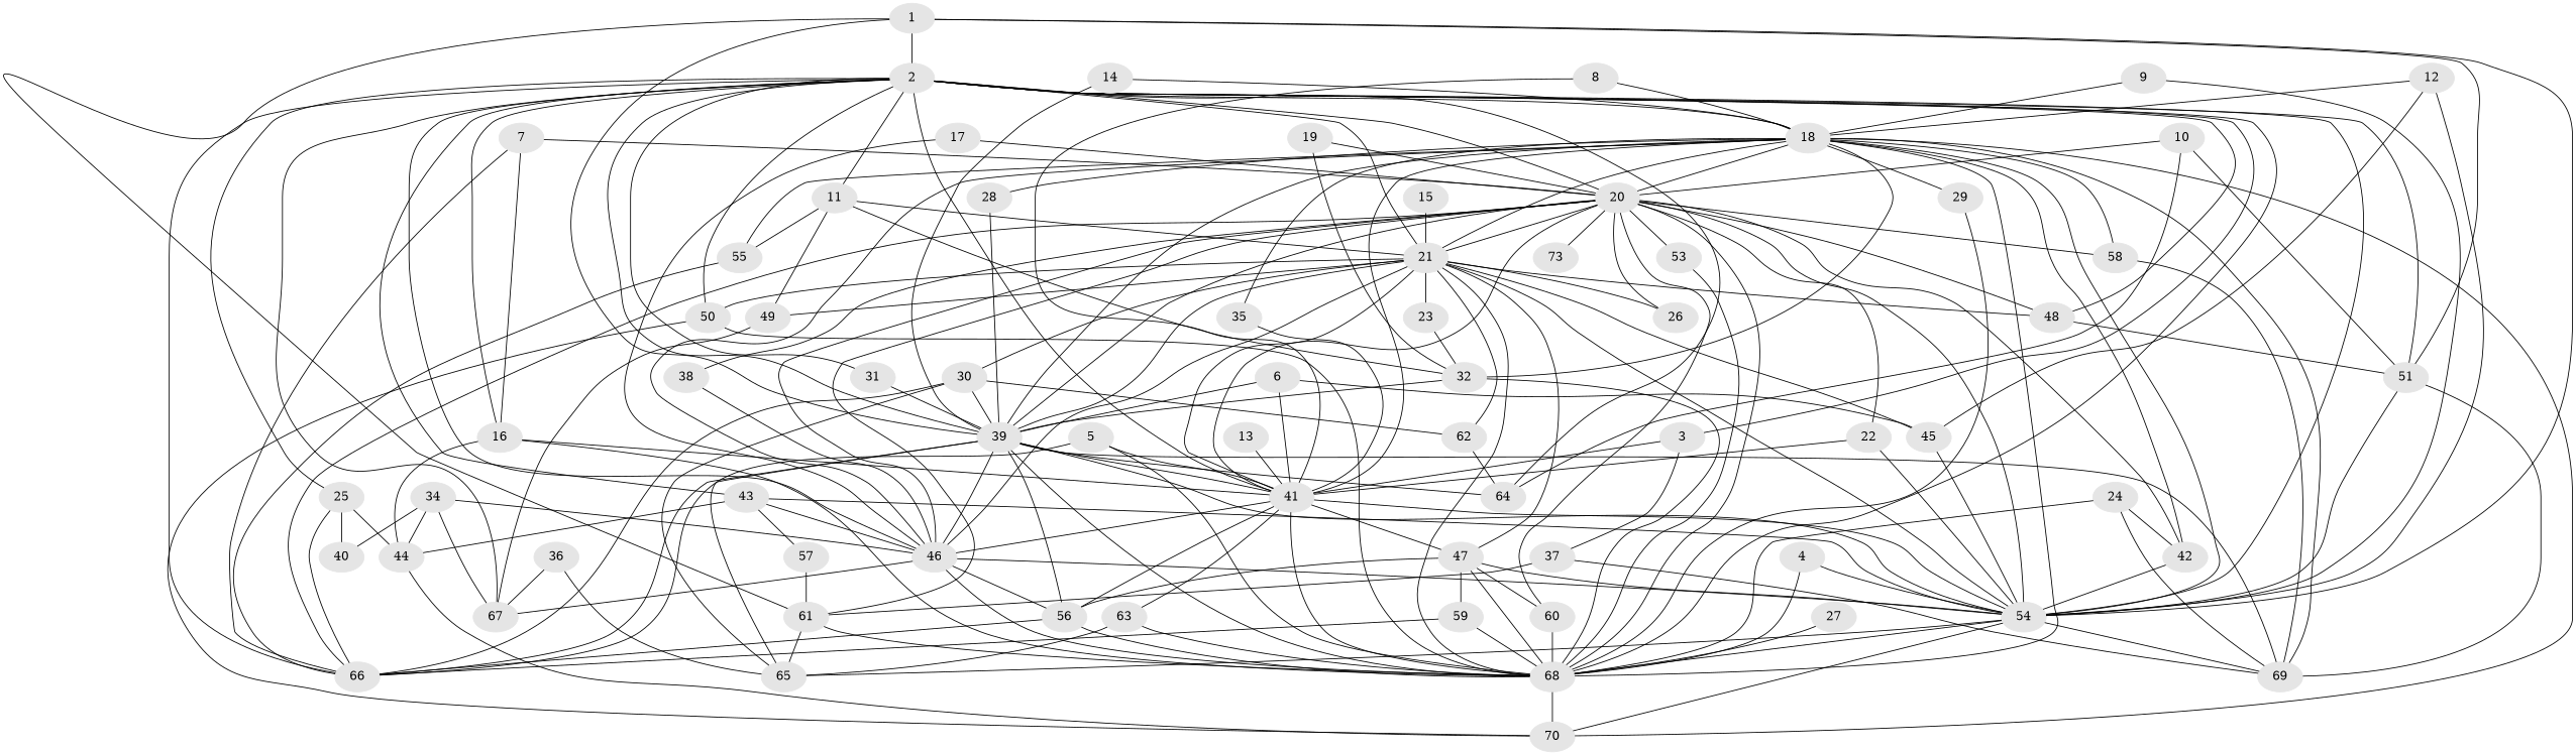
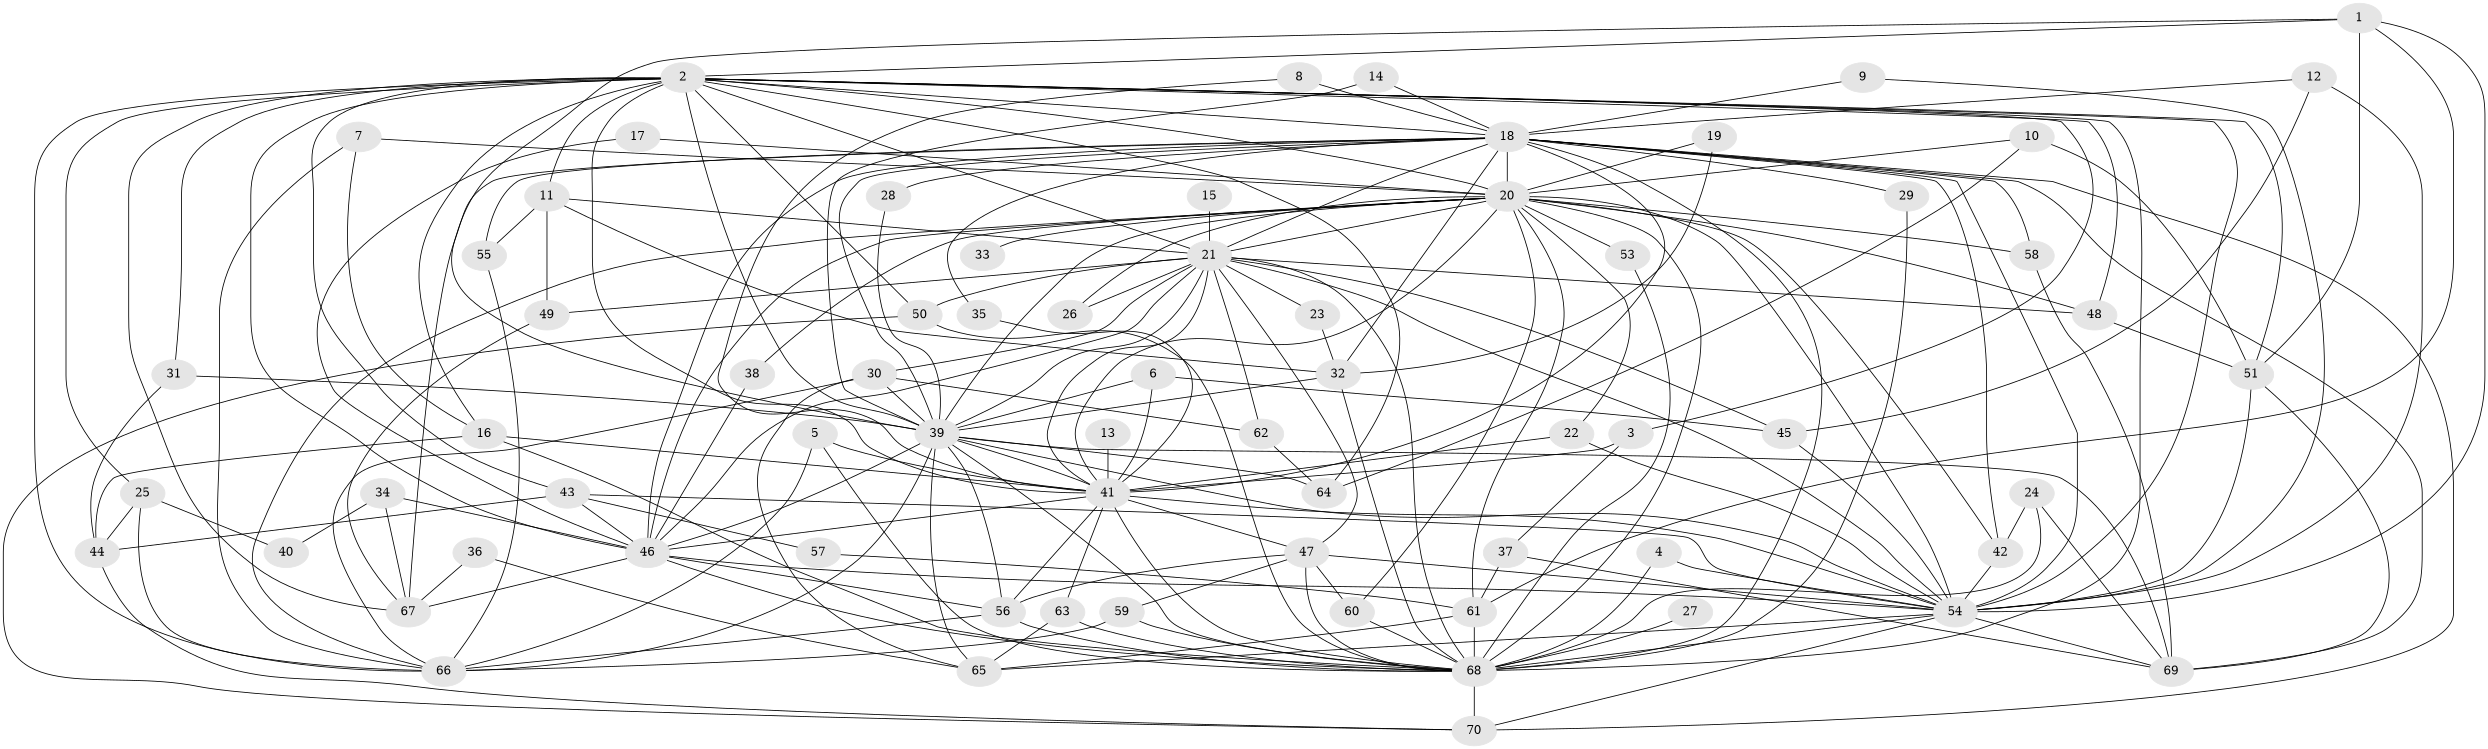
  graph {
    node [color=gray90 style=filled]
    edge [weight=1.0]
    1
    2
    39
    51
    54
    61
    3
    11
    16
    18
    20
    21
    25
    31
    41
    43
    46
    48
    50
    64
    66
    67
    68
    69
    65
    56
    70
    37
    32
    49
    55
    44
    28
    29
    35
    42
    58
    22
    26
-   33 [label=73]
+   33
    38
    53
    60
    45
    23
    30
    47
    62
    40
    63
    57
    4
    5
    6
    7
    8
    9
    10
    12
    13
    14
    15
    17
    19
    59
    24
    27
    34
    36
    1 -- 2
    1 -- 39
    1 -- 51
    1 -- 54
    1 -- 61
    2 -- 39 [weight=2.0]
    2 -- 51
    2 -- 54 [weight=3.0]
    2 -- 3
    2 -- 11
    2 -- 16
    2 -- 18 [weight=2.0]
    2 -- 20
    2 -- 21
    2 -- 25
    2 -- 31
    2 -- 41 [weight=3.0]
    2 -- 43
    2 -- 46 [weight=3.0]
    2 -- 48
    2 -- 50
    2 -- 64
    2 -- 66
    2 -- 67
    2 -- 68
    39 -- 54
    39 -- 41
    39 -- 46
    39 -- 64
    39 -- 66
    39 -- 68
    39 -- 69
    39 -- 65
    39 -- 56
    51 -- 54
    51 -- 69
    54 -- 68
    54 -- 69 [weight=2.0]
    54 -- 65
    54 -- 70
    61 -- 68 [weight=2.0]
    61 -- 65
    3 -- 41
    3 -- 37
    11 -- 21
    11 -- 32
    11 -- 49
    11 -- 55
    16 -- 41
    16 -- 68
    16 -- 44
    18 -- 39 [weight=3.0]
    18 -- 54 [weight=3.0]
    18 -- 20 [weight=3.0]
    18 -- 21 [weight=2.0]
    18 -- 41 [weight=2.0]
    18 -- 46 [weight=2.0]
+   18 -- 67
    18 -- 68 [weight=4.0]
    18 -- 69
    18 -- 70
    18 -- 32 [weight=2.0]
    18 -- 55
    18 -- 28
    18 -- 29
    18 -- 35
    18 -- 42
    18 -- 58
    20 -- 39
    20 -- 54 [weight=2.0]
    20 -- 61
    20 -- 21
    20 -- 41
    20 -- 46
    20 -- 48
    20 -- 66
    20 -- 68
    20 -- 42
    20 -- 58
    20 -- 22
    20 -- 26
    20 -- 33
    20 -- 38
    20 -- 53
    20 -- 60
    21 -- 39
    21 -- 54
    21 -- 41
    21 -- 46 [weight=3.0]
    21 -- 48
    21 -- 50
    21 -- 68
    21 -- 49
    21 -- 26
    21 -- 45
    21 -- 23
    21 -- 30
    21 -- 47
    21 -- 62
    25 -- 66
    25 -- 44
    25 -- 40
    31 -- 39
-   34 -- 44
+   31 -- 44
    41 -- 54
    41 -- 46
    41 -- 68
    41 -- 56
    41 -- 47
    41 -- 63
    43 -- 54
    43 -- 46
    43 -- 44
    43 -- 57
    46 -- 54 [weight=2.0]
    46 -- 67
    46 -- 68
    46 -- 56
    48 -- 51
    50 -- 68
    50 -- 70
    68 -- 70
    56 -- 66
    56 -- 68
    37 -- 61
    37 -- 69
    32 -- 39
    32 -- 68
    49 -- 67
    55 -- 66
    44 -- 70
    28 -- 39
    29 -- 68
    35 -- 41
    42 -- 54
    58 -- 69
    22 -- 54
    22 -- 41
    38 -- 46
    53 -- 68
    60 -- 68
    45 -- 54 [weight=2.0]
    23 -- 32
    30 -- 39
    30 -- 66
    30 -- 65
    30 -- 62
    47 -- 54
    47 -- 68
    47 -- 56
    47 -- 60
    47 -- 59
    62 -- 64
    63 -- 68
    63 -- 65
    57 -- 61
    4 -- 54
    4 -- 68
    5 -- 41
    5 -- 66
    5 -- 68
    6 -- 39
    6 -- 41
    6 -- 45
    7 -- 16
    7 -- 20
    7 -- 66
    8 -- 18
    8 -- 41
    9 -- 54
    9 -- 18
    10 -- 51
    10 -- 20
    10 -- 64
    12 -- 54
    12 -- 18
    12 -- 45
    13 -- 41
    14 -- 39
    14 -- 18
    15 -- 21
    17 -- 20
    17 -- 46
    19 -- 20
    19 -- 32
    59 -- 66
    59 -- 68
    24 -- 68
    24 -- 69
    24 -- 42
    27 -- 68
    34 -- 46
    34 -- 67 [weight=2.0]
    34 -- 40
    36 -- 67
    36 -- 65
  }
